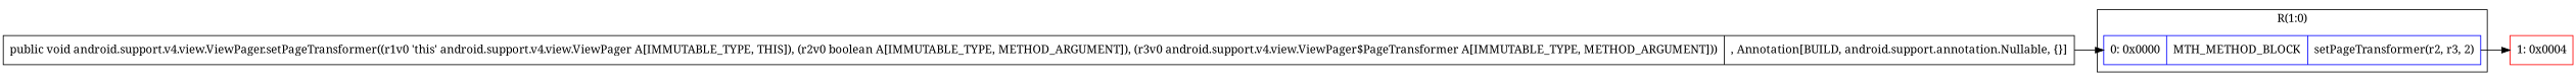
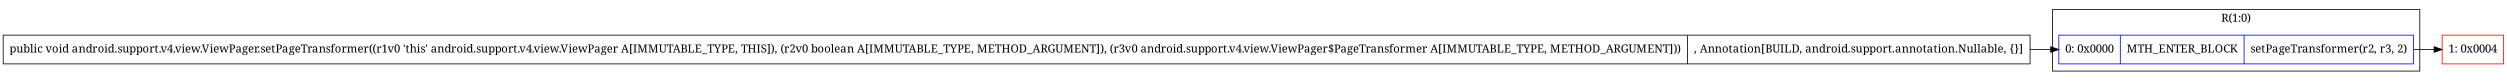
  digraph {
    rankdir=LR
    fontname="Noto Serif"
    node [shape=record fontname="Noto Serif"]
    edge [fontname="Noto Serif"]
-   n1 [color=blue label="{0\:\ 0x0000|MTH_METHOD_BLOCK\l|setPageTransformer(r2, r3, 2)\l}"]
+   n1 [color=blue label="{0\:\ 0x0000|MTH_ENTER_BLOCK\l|setPageTransformer(r2, r3, 2)\l}"]
    n2 [color=red label="{1\:\ 0x0004}"]
    n3 [label="{public void android.support.v4.view.ViewPager.setPageTransformer((r1v0 'this' android.support.v4.view.ViewPager A[IMMUTABLE_TYPE, THIS]), (r2v0 boolean A[IMMUTABLE_TYPE, METHOD_ARGUMENT]), (r3v0 android.support.v4.view.ViewPager$PageTransformer A[IMMUTABLE_TYPE, METHOD_ARGUMENT]))  | , Annotation[BUILD, android.support.annotation.Nullable, \{\}]\l}"]
    subgraph cluster_1 {
      label="R(1:0)"
      n1
    }
    n1 -> n2
    n3 -> n1
  }
